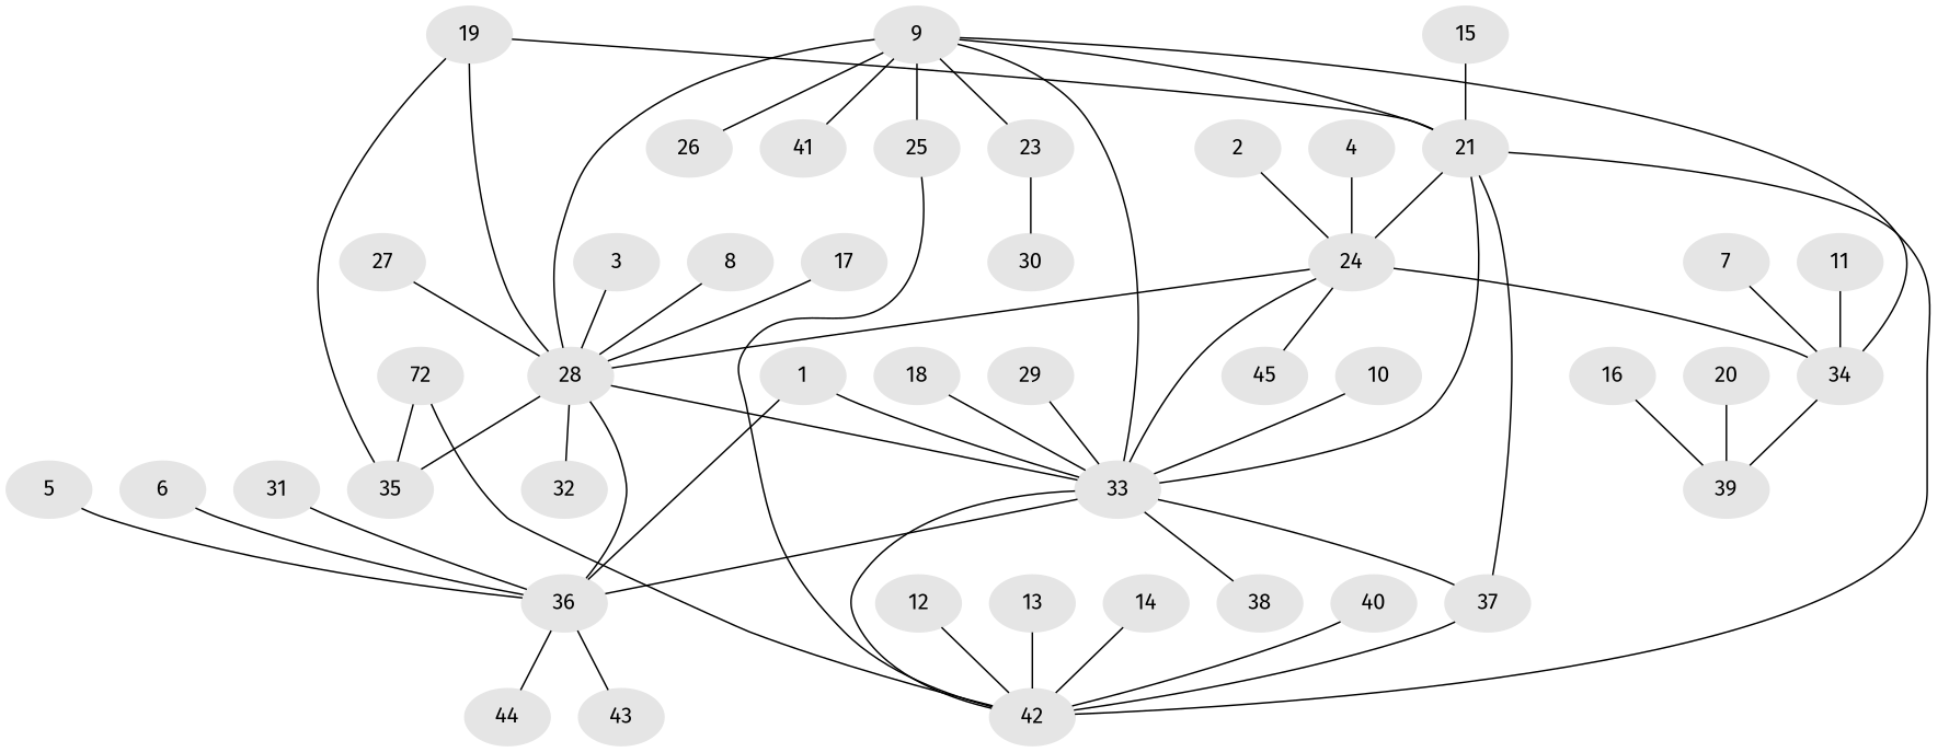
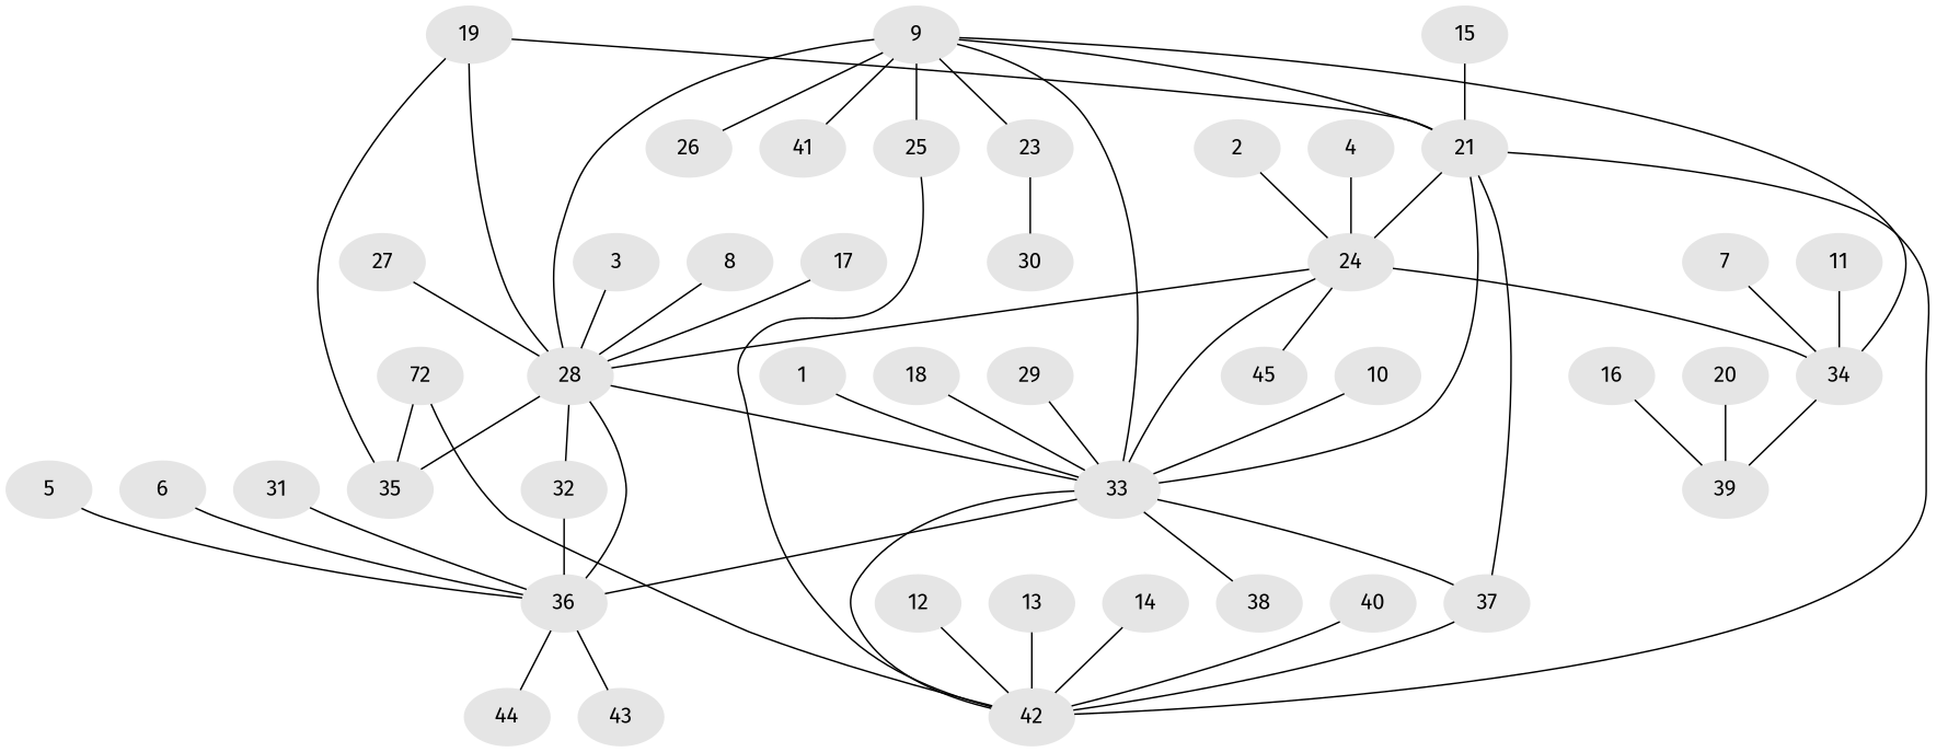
  graph {
    fontname="Fira Sans"
    node [color=gray90 fontname="Fira Sans" style=filled]
    edge [fontname="Fira Sans" weight=1.0]
    1
    33
    36
    42
    37
    38
    43
    44
    2
    24
    28
    34
    45
    3
    35
    32
    4
    5
    6
    7
    39
    8
    9
    21
    23
    25
    26
    41
    30
    10
    11
    12
    13
    14
    15
    16
    17
    18
    19
    20
    n41 [label=72]
    27
    29
    31
    40
    1 -- 33
-   1 -- 36 [weight=2.0]
+   32 -- 36 [weight=2.0]
    33 -- 36 [weight=2.0]
    33 -- 42
    33 -- 37
    33 -- 38
    36 -- 43
    36 -- 44
    37 -- 42
    2 -- 24
    24 -- 33 [weight=2.0]
    24 -- 28
    24 -- 34 [weight=4.0]
    24 -- 45
    28 -- 33
    28 -- 36
    28 -- 35
    28 -- 32
    34 -- 39
    3 -- 28
    4 -- 24
    5 -- 36
    6 -- 36
    7 -- 34
    8 -- 28
    9 -- 33 [weight=2.0]
    9 -- 28
    9 -- 34
    9 -- 21
    9 -- 23
    9 -- 25 [weight=3.0]
    9 -- 26
    9 -- 41
    21 -- 33 [weight=2.0]
    21 -- 42
    21 -- 37
    21 -- 24
    23 -- 30
    25 -- 42
    10 -- 33
    11 -- 34
    12 -- 42
    13 -- 42
    14 -- 42
    15 -- 21
    16 -- 39
    17 -- 28
    18 -- 33
    19 -- 28 [weight=2.0]
    19 -- 35 [weight=2.0]
    19 -- 21
    20 -- 39
    n41 -- 42
    n41 -- 35
    27 -- 28
    29 -- 33
    31 -- 36
    40 -- 42
  }
